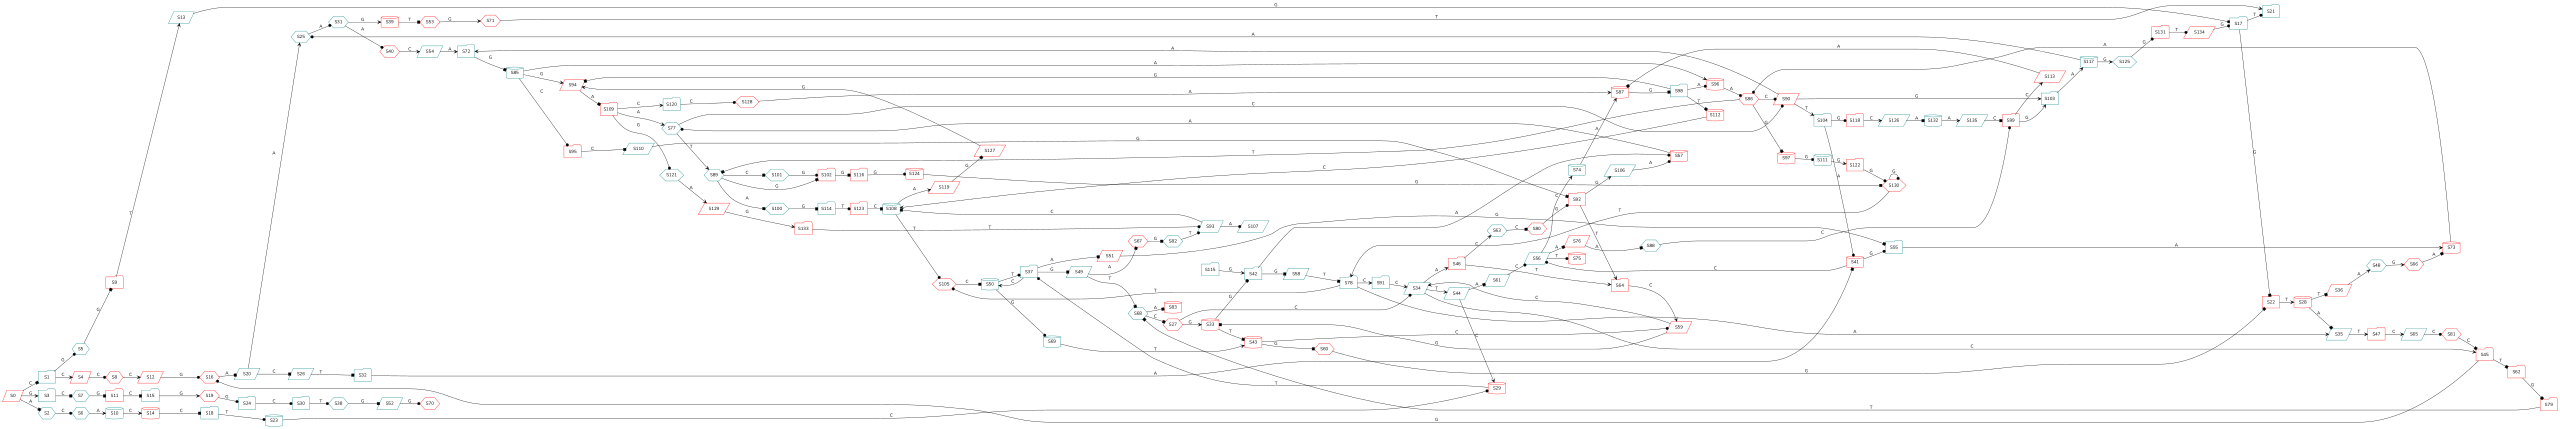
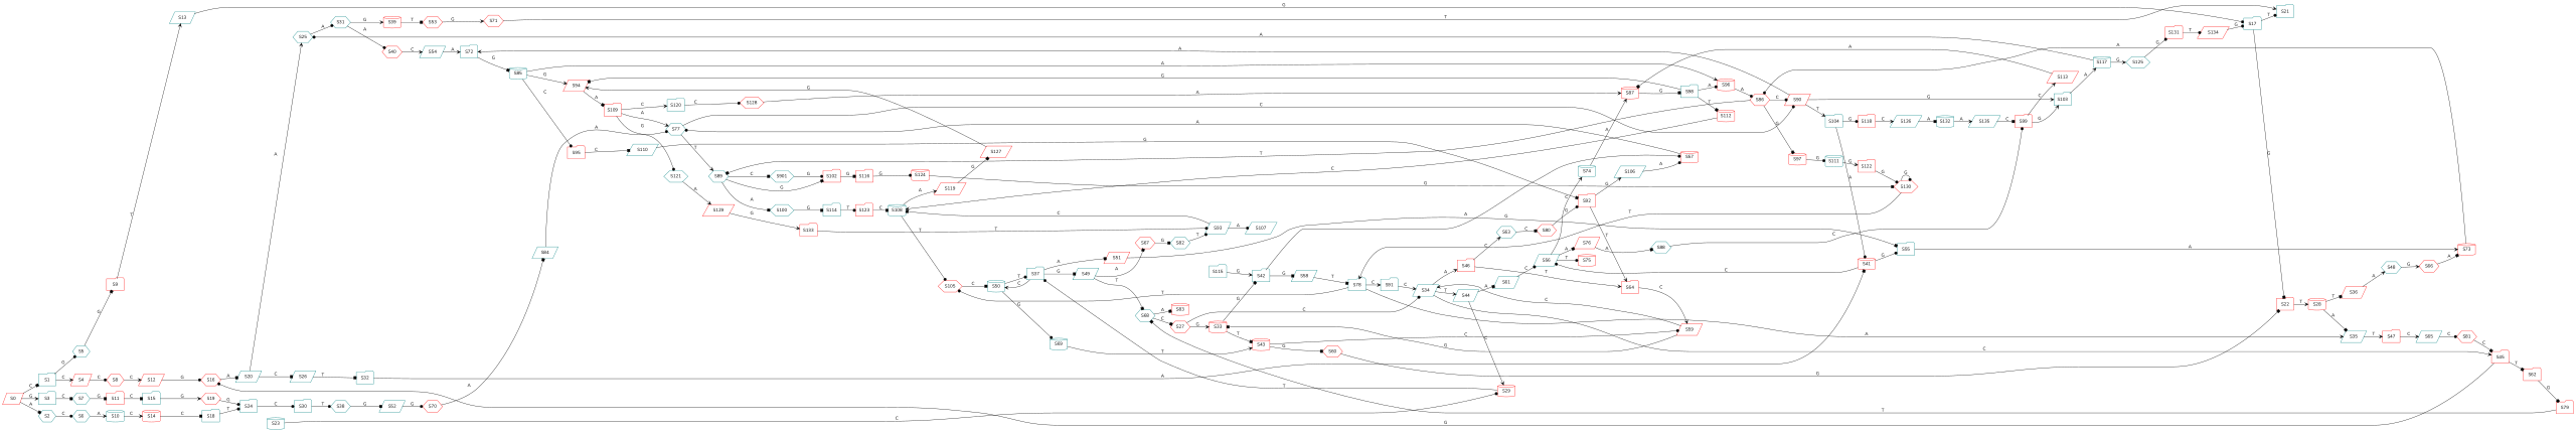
  strict digraph {
    fontname=Nunito
    rankdir=LR
    node [color=teal fontname=Nunito shape=folder]
    edge [arrowhead=box fontname=Nunito]
    S0 [color=red shape=parallelogram]
    S1
    S2 [shape=hexagon]
    S3
    S4 [color=red shape=parallelogram]
    S5 [shape=hexagon]
    S6 [shape=hexagon]
    S7 [shape=hexagon]
    S8 [color=red shape=hexagon]
    S9 [color=red]
    S10 [shape=cylinder]
    S11 [color=red]
    S12 [color=red shape=parallelogram]
    S13 [shape=parallelogram]
    S14 [color=red shape=cylinder]
    S15
    S16 [color=red shape=hexagon]
    S17
    S18
    S19 [color=red shape=hexagon]
    S20 [shape=parallelogram]
    S21
    S22 [color=red]
    S23 [shape=cylinder]
    S24
    S25 [shape=hexagon]
    S26 [shape=parallelogram]
    S28 [color=red shape=cylinder]
    S29 [color=red shape=cylinder]
    S30
    S31 [shape=hexagon]
    S32
    S27 [color=red shape=hexagon]
    S33 [color=red shape=cylinder]
    S34 [shape=parallelogram]
    S35 [shape=parallelogram]
    S36 [color=red shape=parallelogram]
    S37
    S38 [shape=hexagon]
    S39 [color=red shape=cylinder]
    S40 [color=red shape=hexagon]
    S41 [color=red shape=cylinder]
    S42
    S43 [color=red shape=cylinder]
    S44 [shape=parallelogram]
    S45 [color=red]
    S46 [color=red]
    S47 [color=red]
    S48 [shape=hexagon]
    S49 [shape=parallelogram]
    S50 [shape=cylinder]
    S51 [color=red shape=parallelogram]
    S52 [shape=parallelogram]
    S53 [color=red shape=hexagon]
    S54 [shape=parallelogram]
    S55
    S56 [shape=parallelogram]
    S57 [color=red shape=cylinder]
    S58 [shape=parallelogram]
    S59 [color=red shape=parallelogram]
    S60 [color=red shape=hexagon]
    S61 [shape=parallelogram]
    S62 [color=red]
    S63 [shape=hexagon]
    S64 [color=red]
    S65 [shape=parallelogram]
    S66 [color=red shape=hexagon]
    S67 [color=red shape=hexagon]
    S68 [shape=hexagon]
    S69 [shape=cylinder]
    S70 [color=red shape=hexagon]
    S71 [color=red shape=hexagon]
    S72
    S73 [color=red shape=cylinder]
    S74 [shape=cylinder]
    S75 [color=red shape=cylinder]
    S76 [color=red shape=parallelogram]
    S77 [shape=hexagon]
    S78
    S79 [color=red]
    S80 [color=red shape=hexagon]
    S81 [color=red shape=hexagon]
    S82 [shape=hexagon]
    S83 [color=red shape=cylinder]
+   S84 [shape=parallelogram]
    S85 [shape=cylinder]
    S86 [color=red shape=hexagon]
    S87 [color=red shape=cylinder]
    S88 [shape=hexagon]
    S89 [shape=hexagon]
    S90 [color=red shape=parallelogram]
    S91
    S105 [color=red shape=hexagon]
    S92 [color=red]
    S93 [shape=parallelogram]
    S94 [color=red shape=parallelogram]
    S95 [color=red]
    S96 [color=red shape=cylinder]
    S97 [color=red shape=cylinder]
    S98
    S99 [color=red]
    S100 [shape=hexagon]
-   S101 [shape=hexagon]
+   S101 [shape=hexagon label=S901]
    S102 [color=red]
    S103
    S104
    S106 [shape=parallelogram]
    S107 [shape=parallelogram]
    S108 [shape=cylinder]
    S109 [color=red]
    S110 [shape=parallelogram]
    S111 [shape=cylinder]
    S112 [color=red shape=cylinder]
    S113 [color=red shape=parallelogram]
    S114
    S116 [color=red]
    S117 [shape=cylinder]
    S118 [color=red]
    S119 [color=red shape=parallelogram]
    S120
    S121 [shape=hexagon]
    S122 [color=red]
    S123 [color=red]
    S115
    S124 [color=red shape=cylinder]
    S125 [shape=hexagon]
    S126 [shape=parallelogram]
    S127 [color=red shape=parallelogram]
    S128 [color=red shape=hexagon]
    S129 [color=red shape=parallelogram]
    S130 [color=red shape=hexagon]
    S131 [color=red]
    S132 [shape=cylinder]
    S133 [color=red]
    S134 [color=red shape=parallelogram]
    S135 [shape=parallelogram]
    S0 -> S1 [label=C]
    S0 -> S2 [label=A]
    S0 -> S3 [arrowhead=vee label=G]
    S1 -> S4 [arrowhead=vee label=C]
    S1 -> S5 [arrowhead=dot label=G]
    S2 -> S6 [arrowhead=dot label=C]
    S3 -> S7 [label=C]
    S4 -> S8 [arrowhead=dot label=C]
    S5 -> S9 [label=G]
    S6 -> S10 [arrowhead=vee label=A]
    S7 -> S11 [label=G]
    S8 -> S12 [arrowhead=vee label=C]
    S9 -> S13 [arrowhead=vee label=T]
    S10 -> S14 [arrowhead=vee label=C]
    S11 -> S15 [label=C]
    S12 -> S16 [arrowhead=dot label=G]
    S13 -> S17 [arrowhead=dot label=G]
    S14 -> S18 [label=C]
    S15 -> S19 [arrowhead=vee label=G]
    S16 -> S20 [label=A]
    S17 -> S21 [arrowhead=dot label=T]
    S17 -> S22 [label=G]
-   S18 -> S23 [arrowhead=dot label=T]
+   S18 -> S24 [arrowhead=dot label=T]
    S19 -> S24 [arrowhead=dot label=G]
    S20 -> S25 [arrowhead=vee label=A]
    S20 -> S26 [label=C]
    S22 -> S28 [arrowhead=vee label=T]
    S23 -> S29 [arrowhead=dot label=C]
    S24 -> S30 [arrowhead=dot label=C]
    S25 -> S31 [arrowhead=dot label=A]
    S26 -> S32 [label=T]
    S28 -> S35 [label=A]
    S28 -> S36 [label=T]
    S29 -> S37 [arrowhead=dot label=T]
    S30 -> S38 [arrowhead=dot label=T]
    S31 -> S39 [arrowhead=vee label=G]
    S31 -> S40 [arrowhead=dot label=A]
    S32 -> S41 [label=A]
    S27 -> S33 [arrowhead=vee label=G]
    S27 -> S34 [arrowhead=dot label=C]
    S33 -> S42 [label=G]
    S33 -> S43 [label=T]
    S34 -> S44 [arrowhead=vee label=T]
    S34 -> S45 [arrowhead=vee label=C]
    S34 -> S46 [arrowhead=vee label=A]
    S35 -> S47 [arrowhead=vee label=T]
    S36 -> S48 [arrowhead=vee label=A]
    S37 -> S49 [label=G]
    S37 -> S50 [arrowhead=vee label=C]
    S37 -> S51 [label=A]
    S38 -> S52 [label=G]
    S39 -> S53 [label=T]
    S40 -> S54 [arrowhead=vee label=C]
    S41 -> S55 [arrowhead=dot label=G]
    S41 -> S56 [arrowhead=dot label=C]
    S42 -> S57 [arrowhead=dot label=A]
    S42 -> S58 [label=G]
    S43 -> S59 [arrowhead=dot label=C]
    S43 -> S60 [label=G]
    S44 -> S29 [arrowhead=vee label=C]
    S44 -> S61 [label=A]
    S45 -> S16 [arrowhead=dot label=G]
    S45 -> S62 [label=T]
    S46 -> S63 [arrowhead=vee label=C]
    S46 -> S64 [arrowhead=vee label=T]
    S47 -> S65 [arrowhead=vee label=C]
    S48 -> S66 [arrowhead=vee label=G]
    S49 -> S67 [label=A]
    S49 -> S68 [label=T]
    S50 -> S37 [arrowhead=dot label=T]
    S50 -> S69 [arrowhead=dot label=G]
    S51 -> S55 [label=G]
    S52 -> S70 [arrowhead=dot label=G]
    S53 -> S71 [arrowhead=vee label=G]
    S54 -> S72 [arrowhead=vee label=A]
    S55 -> S73 [arrowhead=vee label=A]
    S56 -> S74 [arrowhead=vee label=C]
    S56 -> S75 [arrowhead=dot label=T]
    S56 -> S76 [label=A]
    S57 -> S77 [arrowhead=dot label=A]
    S58 -> S78 [label=T]
    S59 -> S33 [label=G]
    S59 -> S34 [arrowhead=vee label=C]
    S60 -> S22 [label=G]
    S61 -> S56 [arrowhead=dot label=C]
    S62 -> S79 [label=G]
    S63 -> S80 [label=C]
    S64 -> S59 [arrowhead=vee label=C]
    S65 -> S81 [arrowhead=dot label=C]
    S66 -> S73 [label=A]
    S67 -> S82 [label=G]
    S68 -> S27 [label=C]
    S68 -> S83 [label=A]
    S69 -> S43 [arrowhead=vee label=T]
+   S70 -> S84 [label=A]
    S71 -> S21 [arrowhead=vee label=T]
    S72 -> S85 [label=G]
    S73 -> S86 [arrowhead=dot label=A]
    S74 -> S87 [arrowhead=vee label=A]
    S76 -> S88 [label=A]
    S77 -> S89 [arrowhead=vee label=T]
    S77 -> S90 [arrowhead=dot label=C]
    S78 -> S35 [arrowhead=vee label=A]
    S78 -> S91 [arrowhead=vee label=C]
    S78 -> S105 [arrowhead=dot label=T]
    S79 -> S68 [label=T]
    S80 -> S92 [arrowhead=dot label=G]
    S81 -> S45 [label=C]
    S82 -> S93 [arrowhead=dot label=T]
+   S84 -> S77 [arrowhead=dot label=A]
    S85 -> S94 [arrowhead=vee label=G]
    S85 -> S95 [arrowhead=dot label=C]
    S85 -> S96 [arrowhead=vee label=A]
    S86 -> S89 [label=T]
    S86 -> S90 [arrowhead=dot label=C]
    S86 -> S97 [label=G]
    S87 -> S98 [label=G]
    S88 -> S99 [arrowhead=dot label=C]
    S89 -> S100 [label=A]
    S89 -> S101 [label=C]
    S89 -> S102 [label=G]
    S90 -> S72 [arrowhead=vee label=A]
    S90 -> S103 [arrowhead=vee label=G]
    S90 -> S104 [arrowhead=vee label=T]
    S91 -> S34 [arrowhead=vee label=C]
    S105 -> S50 [label=C]
    S92 -> S64 [arrowhead=vee label=T]
    S92 -> S106 [arrowhead=vee label=G]
    S93 -> S107 [arrowhead=dot label=A]
    S93 -> S108 [label=C]
    S94 -> S109 [label=A]
    S95 -> S110 [label=C]
    S96 -> S86 [arrowhead=dot label=A]
    S97 -> S111 [arrowhead=dot label=G]
    S98 -> S94 [label=G]
    S98 -> S96 [arrowhead=dot label=A]
    S98 -> S112 [label=T]
    S99 -> S103 [arrowhead=vee label=G]
    S99 -> S113 [arrowhead=vee label=C]
    S100 -> S114 [label=G]
    S101 -> S102 [arrowhead=dot label=G]
    S102 -> S116 [label=G]
    S103 -> S117 [arrowhead=vee label=A]
    S104 -> S41 [arrowhead=dot label=A]
    S104 -> S118 [arrowhead=dot label=G]
    S106 -> S57 [arrowhead=dot label=A]
    S108 -> S105 [arrowhead=dot label=T]
    S108 -> S119 [arrowhead=vee label=A]
    S109 -> S77 [arrowhead=vee label=A]
    S109 -> S120 [arrowhead=vee label=C]
    S109 -> S121 [arrowhead=dot label=G]
    S110 -> S92 [label=G]
    S111 -> S122 [arrowhead=vee label=G]
    S112 -> S108 [arrowhead=vee label=C]
    S113 -> S87 [label=A]
    S114 -> S123 [arrowhead=dot label=T]
    S116 -> S124 [arrowhead=dot label=G]
    S117 -> S25 [arrowhead=dot label=A]
    S117 -> S125 [arrowhead=vee label=G]
    S118 -> S126 [arrowhead=vee label=C]
    S119 -> S127 [label=G]
    S120 -> S128 [arrowhead=dot label=C]
    S121 -> S129 [arrowhead=vee label=A]
    S122 -> S130 [arrowhead=dot label=G]
    S123 -> S108 [label=C]
    S115 -> S42 [arrowhead=vee label=G]
    S124 -> S130 [label=G]
    S125 -> S131 [arrowhead=dot label=G]
    S126 -> S132 [label=A]
    S127 -> S94 [arrowhead=vee label=G]
    S128 -> S87 [arrowhead=vee label=A]
    S129 -> S133 [arrowhead=vee label=G]
    S130 -> S78 [arrowhead=vee label=T]
    S130 -> S130 [arrowhead=dot label=G]
    S131 -> S134 [arrowhead=dot label=T]
    S132 -> S135 [arrowhead=vee label=A]
    S133 -> S93 [arrowhead=dot label=T]
    S134 -> S17 [arrowhead=dot label=G]
    S135 -> S99 [label=C]
  }
